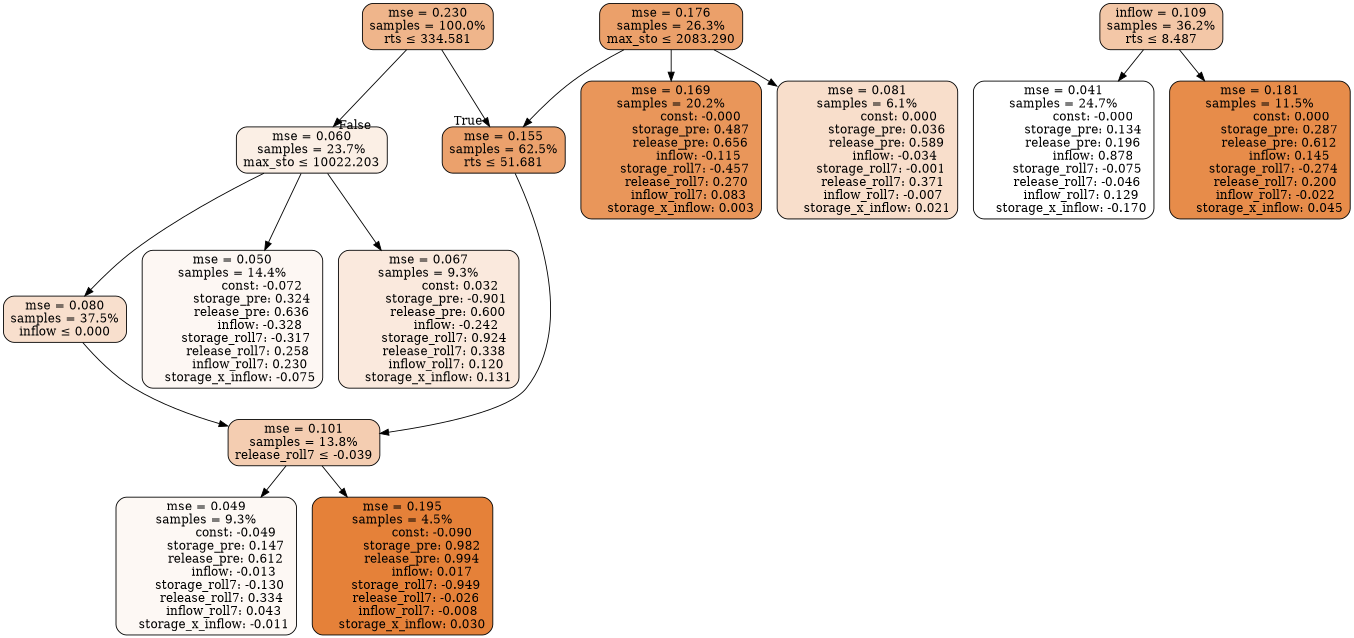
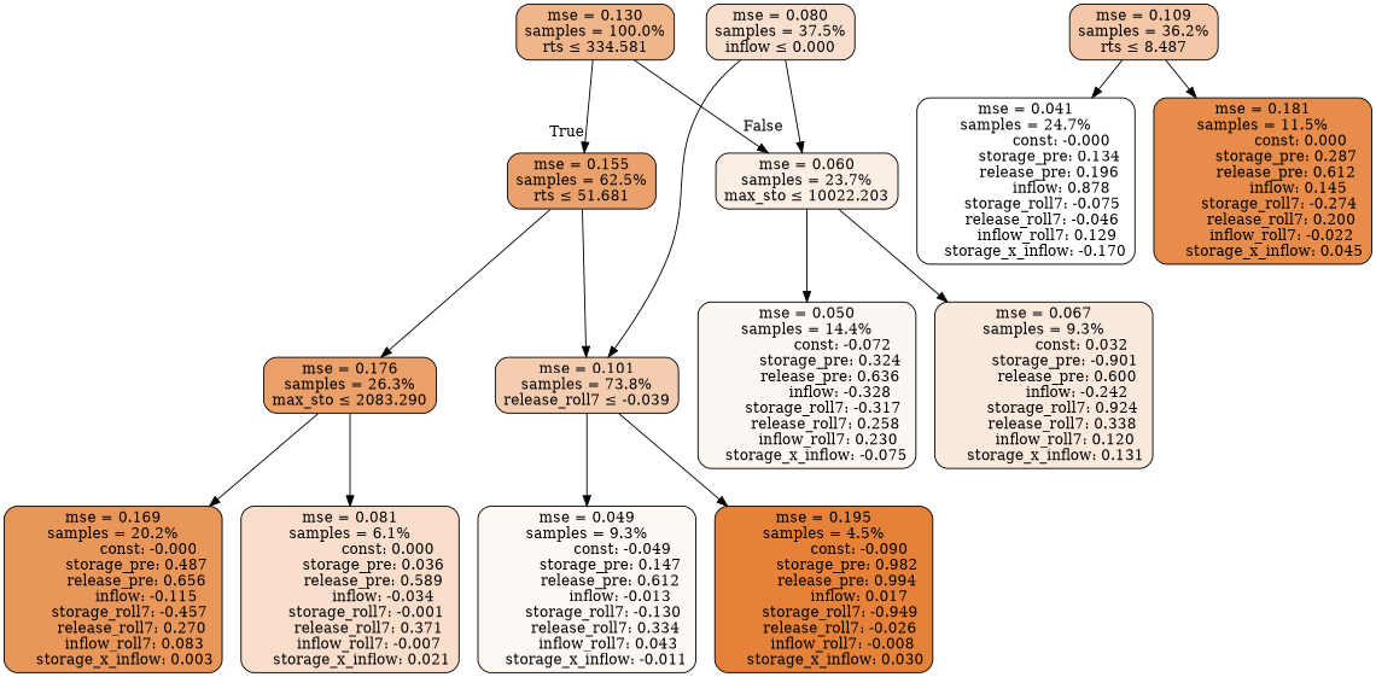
  digraph {
    fontname="DejaVu Serif"
    node [color=black fontname="DejaVu Serif" shape=rectangle style="filled, rounded"]
    edge [fontname="DejaVu Serif"]
-   n1 [fillcolor="#efb58b" label="mse = 0.230\nsamples = 100.0%\nrts &le; 334.581"]
+   n1 [fillcolor="#efb58b" label="mse = 0.130\nsamples = 100.0%\nrts &le; 334.581"]
    n2 [fillcolor="#eba16c" label="mse = 0.155\nsamples = 62.5%\nrts &le; 51.681"]
    n3 [fillcolor="#fbefe5" label="mse = 0.060\nsamples = 23.7%\nmax_sto &le; 10022.203"]
    n4 [fillcolor="#eba06a" label="mse = 0.176\nsamples = 26.3%\nmax_sto &le; 2083.290"]
-   n5 [fillcolor="#f4cdb1" label="mse = 0.101\nsamples = 13.8%\nrelease_roll7 &le; -0.039"]
+   n5 [fillcolor="#f4cdb1" label="mse = 0.101\nsamples = 73.8%\nrelease_roll7 &le; -0.039"]
    n6 [fillcolor="#f8dfcd" label="mse = 0.080\nsamples = 37.5%\ninflow &le; 0.000"]
-   n7 [fillcolor="#f3c7a7" label="inflow = 0.109\nsamples = 36.2%\nrts &le; 8.487"]
+   n7 [fillcolor="#f3c7a7" label="mse = 0.109\nsamples = 36.2%\nrts &le; 8.487"]
    n8 [fillcolor="#ffffff" label="mse = 0.041\nsamples = 24.7%\n               const: -0.000\n          storage_pre: 0.134\n          release_pre: 0.196\n               inflow: 0.878\n       storage_roll7: -0.075\n       release_roll7: -0.046\n         inflow_roll7: 0.129\n    storage_x_inflow: -0.170"]
    n9 [fillcolor="#e78c4a" label="mse = 0.181\nsamples = 11.5%\n                const: 0.000\n          storage_pre: 0.287\n          release_pre: 0.612\n               inflow: 0.145\n       storage_roll7: -0.274\n        release_roll7: 0.200\n        inflow_roll7: -0.022\n     storage_x_inflow: 0.045"]
    n10 [fillcolor="#e9965a" label="mse = 0.169\nsamples = 20.2%\n               const: -0.000\n          storage_pre: 0.487\n          release_pre: 0.656\n              inflow: -0.115\n       storage_roll7: -0.457\n        release_roll7: 0.270\n         inflow_roll7: 0.083\n     storage_x_inflow: 0.003"]
    n11 [fillcolor="#f8decb" label="mse = 0.081\nsamples = 6.1%\n                const: 0.000\n          storage_pre: 0.036\n          release_pre: 0.589\n              inflow: -0.034\n       storage_roll7: -0.001\n        release_roll7: 0.371\n        inflow_roll7: -0.007\n     storage_x_inflow: 0.021"]
    n12 [fillcolor="#fdf7f3" label="mse = 0.050\nsamples = 14.4%\n               const: -0.072\n          storage_pre: 0.324\n          release_pre: 0.636\n              inflow: -0.328\n       storage_roll7: -0.317\n        release_roll7: 0.258\n         inflow_roll7: 0.230\n    storage_x_inflow: -0.075"]
    n13 [fillcolor="#fae9dd" label="mse = 0.067\nsamples = 9.3%\n                const: 0.032\n         storage_pre: -0.901\n          release_pre: 0.600\n              inflow: -0.242\n        storage_roll7: 0.924\n        release_roll7: 0.338\n         inflow_roll7: 0.120\n     storage_x_inflow: 0.131"]
    n14 [fillcolor="#fdf8f4" label="mse = 0.049\nsamples = 9.3%\n               const: -0.049\n          storage_pre: 0.147\n          release_pre: 0.612\n              inflow: -0.013\n       storage_roll7: -0.130\n        release_roll7: 0.334\n         inflow_roll7: 0.043\n    storage_x_inflow: -0.011"]
    n15 [fillcolor="#e58139" label="mse = 0.195\nsamples = 4.5%\n               const: -0.090\n          storage_pre: 0.982\n          release_pre: 0.994\n               inflow: 0.017\n       storage_roll7: -0.949\n       release_roll7: -0.026\n        inflow_roll7: -0.008\n     storage_x_inflow: 0.030"]
    n1 -> n2 [headlabel=True labelangle=45 labeldistance=2.5]
    n1 -> n3 [headlabel=False labelangle=-45 labeldistance=2.5]
-   n4 -> n2
+   n2 -> n4
    n2 -> n5
    n3 -> n12
    n3 -> n13
    n4 -> n10
    n4 -> n11
    n5 -> n14
    n5 -> n15
-   n3 -> n6
+   n6 -> n3
    n6 -> n5
    n7 -> n8
    n7 -> n9
  }
